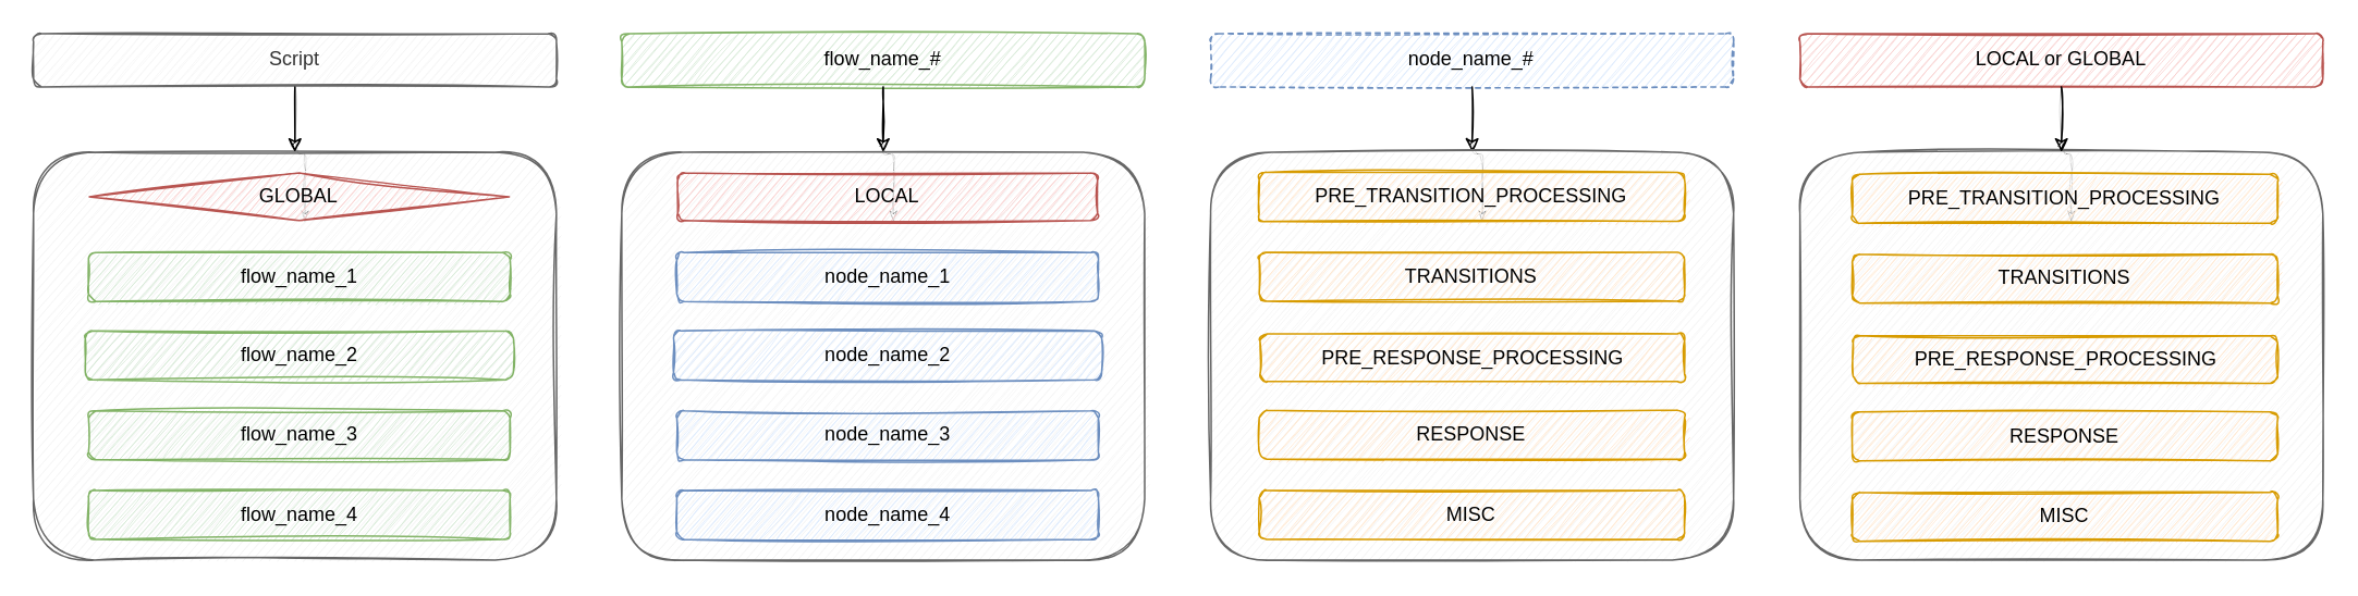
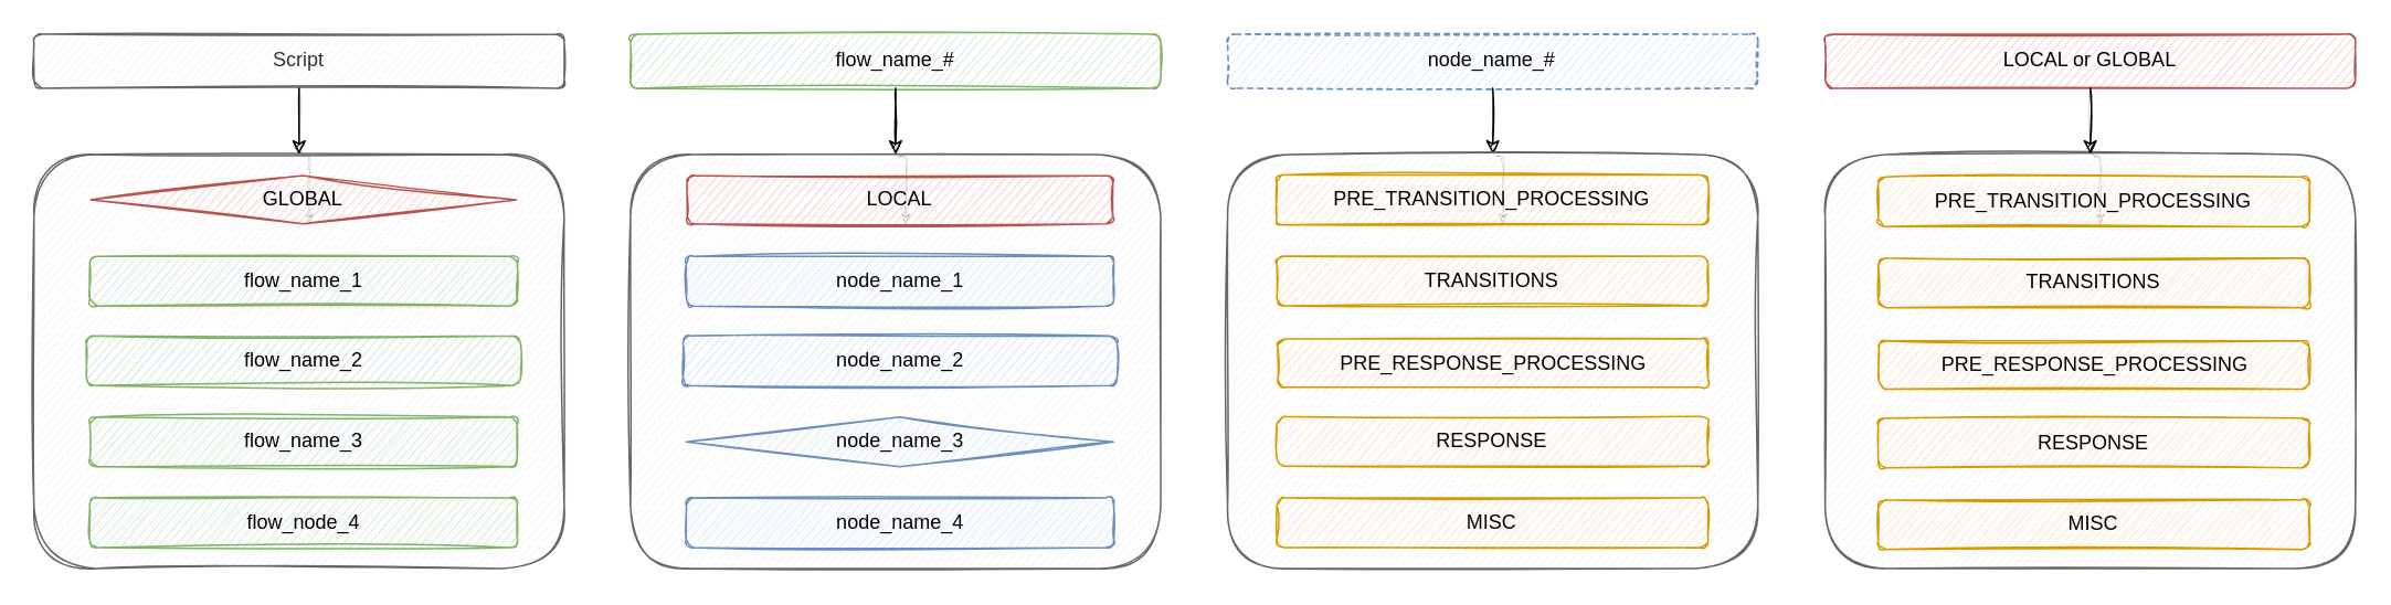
  <mxCell id="0" />
  <mxCell id="1" parent="0" />
  <mxCell id="2" value="" style="group;sketch=1;" parent="1" connectable="0" vertex="1"><mxGeometry x="740.38" y="20" width="320" height="322.64" as="geometry" /></mxCell>
  <mxCell id="3" value="" style="edgeStyle=orthogonalEdgeStyle;rounded=1;jumpStyle=arc;orthogonalLoop=1;jettySize=auto;html=1;fontSize=14;endArrow=classicThin;endFill=0;targetPerimeterSpacing=6;strokeColor=#2617FF;strokeWidth=3;opacity=0;sketch=1;" parent="2" source="5" edge="1"><mxGeometry relative="1" as="geometry"><mxPoint x="166.143" y="114.8" as="targetPoint" /></mxGeometry></mxCell>
  <mxCell id="4" value="" style="edgeStyle=orthogonalEdgeStyle;rounded=1;jumpStyle=arc;orthogonalLoop=1;jettySize=auto;html=1;fontSize=14;endArrow=classicThin;endFill=0;targetPerimeterSpacing=6;strokeColor=#000000;strokeWidth=0;sketch=1;" parent="2" source="5" edge="1"><mxGeometry relative="1" as="geometry"><mxPoint x="166.143" y="114.8" as="targetPoint" /></mxGeometry></mxCell>
  <mxCell id="5" value="node_name_&lt;span&gt;#&lt;/span&gt;" style="rounded=1;whiteSpace=wrap;html=1;fillColor=#dae8fc;strokeColor=#6c8ebf;shadow=0;glass=0;sketch=1;dashed=1;" parent="2" vertex="1"><mxGeometry width="320" height="32.64" as="geometry" /></mxCell>
  <mxCell id="6" value="" style="endArrow=classic;html=1;rounded=1;fontSize=17;targetPerimeterSpacing=6;strokeColor=#000000;strokeWidth=1;jumpStyle=arc;exitX=0.5;exitY=1;exitDx=0;exitDy=0;entryX=0.5;entryY=0;entryDx=0;entryDy=0;sketch=1;" parent="2" source="5" target="7" edge="1"><mxGeometry width="50" height="50" relative="1" as="geometry"><mxPoint x="230" y="82.64" as="sourcePoint" /><mxPoint x="280" y="32.64" as="targetPoint" /></mxGeometry></mxCell>
  <mxCell id="7" value="" style="rounded=1;whiteSpace=wrap;html=1;verticalAlign=top;fillColor=#f5f5f5;strokeColor=#666666;fontColor=#333333;sketch=1;container=0;" parent="2" vertex="1"><mxGeometry y="72.64" width="320" height="250" as="geometry" /></mxCell>
  <mxCell id="8" value="MISC" style="rounded=1;whiteSpace=wrap;html=1;fillColor=#ffe6cc;strokeColor=#d79b00;sketch=1;container=0;" parent="2" vertex="1"><mxGeometry x="29.71" y="279.93" width="260.29" height="30" as="geometry" /></mxCell>
  <mxCell id="9" value="PRE_TRANSITION_PROCESSING" style="rounded=1;whiteSpace=wrap;html=1;fillColor=#ffe6cc;strokeColor=#d79b00;sketch=1;container=0;" parent="2" vertex="1"><mxGeometry x="29.69" y="85" width="260.31" height="30" as="geometry" /></mxCell>
  <mxCell id="10" value="TRANSITIONS" style="rounded=1;whiteSpace=wrap;html=1;fillColor=#ffe6cc;strokeColor=#d79b00;sketch=1;container=0;" parent="2" vertex="1"><mxGeometry x="29.71" y="134" width="260.29" height="30" as="geometry" /></mxCell>
  <mxCell id="11" value="PRE_RESPONSE_PROCESSING" style="rounded=1;whiteSpace=wrap;html=1;fillColor=#ffe6cc;strokeColor=#d79b00;sketch=1;container=0;" parent="2" vertex="1"><mxGeometry x="30.21" y="184" width="259.79" height="29.19" as="geometry" /></mxCell>
  <mxCell id="12" value="RESPONSE" style="rounded=1;whiteSpace=wrap;html=1;fillColor=#ffe6cc;strokeColor=#d79b00;sketch=1;container=0;" parent="2" vertex="1"><mxGeometry x="29.73" y="230.75" width="260.27" height="30" as="geometry" /></mxCell>
  <mxCell id="13" value="" style="group;sketch=1;" parent="1" connectable="0" vertex="1"><mxGeometry x="1101" y="20" width="320" height="322.64" as="geometry" /></mxCell>
  <mxCell id="14" value="" style="edgeStyle=orthogonalEdgeStyle;rounded=1;jumpStyle=arc;orthogonalLoop=1;jettySize=auto;html=1;fontSize=14;endArrow=classicThin;endFill=0;targetPerimeterSpacing=6;strokeColor=#2617FF;strokeWidth=3;opacity=0;sketch=1;" parent="13" source="16" edge="1"><mxGeometry relative="1" as="geometry"><mxPoint x="166.143" y="114.8" as="targetPoint" /></mxGeometry></mxCell>
  <mxCell id="15" value="" style="edgeStyle=orthogonalEdgeStyle;rounded=1;jumpStyle=arc;orthogonalLoop=1;jettySize=auto;html=1;fontSize=14;endArrow=classicThin;endFill=0;targetPerimeterSpacing=6;strokeColor=#000000;strokeWidth=0;sketch=1;" parent="13" source="16" edge="1"><mxGeometry relative="1" as="geometry"><mxPoint x="166.143" y="114.8" as="targetPoint" /></mxGeometry></mxCell>
  <mxCell id="16" value="LOCAL or GLOBAL" style="rounded=1;whiteSpace=wrap;html=1;fillColor=#f8cecc;strokeColor=#b85450;shadow=0;glass=0;sketch=1;" parent="13" vertex="1"><mxGeometry width="320" height="32.64" as="geometry" /></mxCell>
  <mxCell id="17" value="" style="group;sketch=1;" parent="13" connectable="0" vertex="1"><mxGeometry y="72.64" width="320" height="250" as="geometry" /></mxCell>
  <mxCell id="18" value="" style="rounded=1;whiteSpace=wrap;html=1;verticalAlign=top;fillColor=#f5f5f5;strokeColor=#666666;fontColor=#333333;sketch=1;" parent="17" vertex="1"><mxGeometry width="320" height="250" as="geometry" /></mxCell>
  <mxCell id="19" value="MISC" style="rounded=1;whiteSpace=wrap;html=1;fillColor=#ffe6cc;strokeColor=#d79b00;sketch=1;container=0;" parent="17" vertex="1"><mxGeometry x="32.02" y="208.42" width="260.29" height="30" as="geometry" /></mxCell>
  <mxCell id="20" value="PRE_TRANSITION_PROCESSING" style="rounded=1;whiteSpace=wrap;html=1;fillColor=#ffe6cc;strokeColor=#d79b00;sketch=1;container=0;" parent="17" vertex="1"><mxGeometry x="32" y="13.49" width="260.31" height="30" as="geometry" /></mxCell>
  <mxCell id="21" value="TRANSITIONS" style="rounded=1;whiteSpace=wrap;html=1;fillColor=#ffe6cc;strokeColor=#d79b00;sketch=1;container=0;" parent="17" vertex="1"><mxGeometry x="32.02" y="62.49" width="260.29" height="30" as="geometry" /></mxCell>
  <mxCell id="22" value="PRE_RESPONSE_PROCESSING" style="rounded=1;whiteSpace=wrap;html=1;fillColor=#ffe6cc;strokeColor=#d79b00;sketch=1;container=0;" parent="17" vertex="1"><mxGeometry x="32.52" y="112.49" width="259.79" height="29.19" as="geometry" /></mxCell>
  <mxCell id="23" value="RESPONSE" style="rounded=1;whiteSpace=wrap;html=1;fillColor=#ffe6cc;strokeColor=#d79b00;sketch=1;container=0;" parent="17" vertex="1"><mxGeometry x="32.04" y="159.24" width="260.27" height="30" as="geometry" /></mxCell>
  <mxCell id="24" value="" style="endArrow=classic;html=1;rounded=1;fontSize=17;targetPerimeterSpacing=6;strokeColor=#000000;strokeWidth=1;jumpStyle=arc;exitX=0.5;exitY=1;exitDx=0;exitDy=0;entryX=0.5;entryY=0;entryDx=0;entryDy=0;sketch=1;" parent="13" source="16" target="18" edge="1"><mxGeometry width="50" height="50" relative="1" as="geometry"><mxPoint x="230" y="82.64" as="sourcePoint" /><mxPoint x="280" y="32.64" as="targetPoint" /></mxGeometry></mxCell>
  <mxCell id="25" value="" style="group;sketch=1;" parent="1" connectable="0" vertex="1"><mxGeometry x="20" y="20" width="320" height="322.64" as="geometry" /></mxCell>
  <mxCell id="26" value="" style="edgeStyle=orthogonalEdgeStyle;rounded=1;jumpStyle=arc;orthogonalLoop=1;jettySize=auto;html=1;fontSize=14;endArrow=classicThin;endFill=0;targetPerimeterSpacing=6;strokeColor=#2617FF;strokeWidth=3;opacity=0;sketch=1;" parent="25" source="28" edge="1"><mxGeometry relative="1" as="geometry"><mxPoint x="166.143" y="114.8" as="targetPoint" /></mxGeometry></mxCell>
  <mxCell id="27" value="" style="edgeStyle=orthogonalEdgeStyle;rounded=1;jumpStyle=arc;orthogonalLoop=1;jettySize=auto;html=1;fontSize=14;endArrow=classicThin;endFill=0;targetPerimeterSpacing=6;strokeColor=#000000;strokeWidth=0;sketch=1;" parent="25" source="28" edge="1"><mxGeometry relative="1" as="geometry"><mxPoint x="166.143" y="114.8" as="targetPoint" /></mxGeometry></mxCell>
  <mxCell id="28" value="&lt;div&gt;Script&lt;br&gt;&lt;/div&gt;" style="rounded=1;whiteSpace=wrap;html=1;fillColor=#f5f5f5;strokeColor=#666666;shadow=0;glass=0;sketch=1;fontColor=#333333;" parent="25" vertex="1"><mxGeometry width="320" height="32.64" as="geometry" /></mxCell>
  <mxCell id="29" value="" style="group;sketch=1;" parent="25" connectable="0" vertex="1"><mxGeometry y="72.64" width="320" height="250" as="geometry" /></mxCell>
  <mxCell id="30" value="" style="rounded=1;whiteSpace=wrap;html=1;verticalAlign=top;fillColor=#f5f5f5;strokeColor=#666666;fontColor=#333333;sketch=1;" parent="29" vertex="1"><mxGeometry width="320" height="250" as="geometry" /></mxCell>
  <mxCell id="31" value="GLOBAL" style="rhombus;whiteSpace=wrap;html=1;fillColor=#f8cecc;strokeColor=#b85450;sketch=1;" parent="29" vertex="1"><mxGeometry x="34.21" y="12.72" width="256.95" height="29.19" as="geometry" /></mxCell>
  <mxCell id="32" value="flow_name_1" style="rounded=1;whiteSpace=wrap;html=1;fillColor=#d5e8d4;strokeColor=#82b366;sketch=1;" parent="29" vertex="1"><mxGeometry x="33.71" y="61.47" width="257.95" height="30" as="geometry" /></mxCell>
  <mxCell id="33" value="flow_name_2" style="rounded=1;whiteSpace=wrap;html=1;fillColor=#d5e8d4;strokeColor=#82b366;sketch=1;" parent="29" vertex="1"><mxGeometry x="31.69" y="109.47" width="261.99" height="30" as="geometry" /></mxCell>
  <mxCell id="34" value="flow_name_3" style="rounded=1;whiteSpace=wrap;html=1;fillColor=#d5e8d4;strokeColor=#82b366;sketch=1;" parent="29" vertex="1"><mxGeometry x="33.71" y="158.47" width="257.95" height="30" as="geometry" /></mxCell>
- <mxCell id="35" value="flow_name_4" style="rounded=1;whiteSpace=wrap;html=1;fillColor=#d5e8d4;strokeColor=#82b366;sketch=1;" parent="29" vertex="1"><mxGeometry x="33.71" y="207.29" width="257.95" height="30" as="geometry" /></mxCell>
+ <mxCell id="35" value="flow_node_4" style="rounded=1;whiteSpace=wrap;html=1;fillColor=#d5e8d4;strokeColor=#82b366;sketch=1;" parent="29" vertex="1"><mxGeometry x="33.71" y="207.29" width="257.95" height="30" as="geometry" /></mxCell>
  <mxCell id="36" value="" style="endArrow=classic;html=1;rounded=1;fontSize=17;targetPerimeterSpacing=6;strokeColor=#000000;strokeWidth=1;jumpStyle=arc;exitX=0.5;exitY=1;exitDx=0;exitDy=0;entryX=0.5;entryY=0;entryDx=0;entryDy=0;sketch=1;" parent="25" source="28" target="30" edge="1"><mxGeometry width="50" height="50" relative="1" as="geometry"><mxPoint x="230" y="82.64" as="sourcePoint" /><mxPoint x="280" y="32.64" as="targetPoint" /></mxGeometry></mxCell>
  <mxCell id="37" value="" style="edgeStyle=orthogonalEdgeStyle;rounded=1;jumpStyle=arc;orthogonalLoop=1;jettySize=auto;html=1;fontSize=14;endArrow=classicThin;endFill=0;targetPerimeterSpacing=6;strokeColor=#2617FF;strokeWidth=3;opacity=0;sketch=1;" parent="1" source="39" edge="1"><mxGeometry relative="1" as="geometry"><mxPoint x="546.143" y="134.8" as="targetPoint" /></mxGeometry></mxCell>
  <mxCell id="38" value="" style="edgeStyle=orthogonalEdgeStyle;rounded=1;jumpStyle=arc;orthogonalLoop=1;jettySize=auto;html=1;fontSize=14;endArrow=classicThin;endFill=0;targetPerimeterSpacing=6;strokeColor=#000000;strokeWidth=0;sketch=1;" parent="1" source="39" edge="1"><mxGeometry relative="1" as="geometry"><mxPoint x="546.143" y="134.8" as="targetPoint" /></mxGeometry></mxCell>
  <mxCell id="39" value="flow_name_&lt;span&gt;#&lt;/span&gt;" style="rounded=1;whiteSpace=wrap;html=1;fillColor=#d5e8d4;strokeColor=#82b366;shadow=0;glass=0;sketch=1;" parent="1" vertex="1"><mxGeometry x="380" y="20" width="320" height="32.64" as="geometry" /></mxCell>
  <mxCell id="40" value="" style="group;sketch=1;" parent="1" connectable="0" vertex="1"><mxGeometry x="380" y="92.64" width="320" height="250" as="geometry" /></mxCell>
  <mxCell id="41" value="" style="rounded=1;whiteSpace=wrap;html=1;verticalAlign=top;fillColor=#f5f5f5;strokeColor=#666666;fontColor=#333333;sketch=1;" parent="40" vertex="1"><mxGeometry width="320" height="250" as="geometry" /></mxCell>
  <mxCell id="42" value="LOCAL" style="rounded=1;whiteSpace=wrap;html=1;fillColor=#f8cecc;strokeColor=#b85450;sketch=1;" parent="40" vertex="1"><mxGeometry x="34.21" y="12.72" width="256.95" height="29.19" as="geometry" /></mxCell>
  <mxCell id="43" value="node_name_1" style="rounded=1;whiteSpace=wrap;html=1;fillColor=#dae8fc;strokeColor=#6c8ebf;sketch=1;" parent="40" vertex="1"><mxGeometry x="33.71" y="61.47" width="257.95" height="30" as="geometry" /></mxCell>
  <mxCell id="44" value="node_name_2" style="rounded=1;whiteSpace=wrap;html=1;fillColor=#dae8fc;strokeColor=#6c8ebf;sketch=1;" parent="40" vertex="1"><mxGeometry x="31.69" y="109.47" width="261.99" height="30" as="geometry" /></mxCell>
- <mxCell id="45" value="node_name_3" style="rounded=1;whiteSpace=wrap;html=1;fillColor=#dae8fc;strokeColor=#6c8ebf;sketch=1;" parent="40" vertex="1"><mxGeometry x="33.71" y="158.47" width="257.95" height="30" as="geometry" /></mxCell>
+ <mxCell id="45" value="node_name_3" style="rhombus;whiteSpace=wrap;html=1;fillColor=#dae8fc;strokeColor=#6c8ebf;sketch=1;" parent="40" vertex="1"><mxGeometry x="33.71" y="158.47" width="257.95" height="30" as="geometry" /></mxCell>
  <mxCell id="46" value="node_name_4" style="rounded=1;whiteSpace=wrap;html=1;fillColor=#dae8fc;strokeColor=#6c8ebf;sketch=1;" parent="40" vertex="1"><mxGeometry x="33.71" y="207.29" width="257.95" height="30" as="geometry" /></mxCell>
  <mxCell id="47" value="" style="endArrow=classic;html=1;rounded=1;fontSize=17;targetPerimeterSpacing=6;strokeColor=#000000;strokeWidth=1;jumpStyle=arc;exitX=0.5;exitY=1;exitDx=0;exitDy=0;entryX=0.5;entryY=0;entryDx=0;entryDy=0;sketch=1;" parent="1" source="39" target="41" edge="1"><mxGeometry width="50" height="50" relative="1" as="geometry"><mxPoint x="610" y="102.64" as="sourcePoint" /><mxPoint x="660" y="52.64" as="targetPoint" /></mxGeometry></mxCell>
